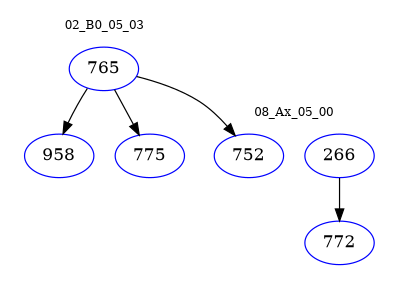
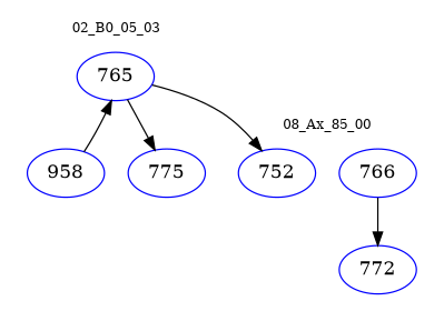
  digraph {
    node [color=blue]
    edge [color=black]
-   n1 [label=266]
+   n1 [label=766]
    n2 [label=752]
    n3 [label=772]
    n4 [label=765]
    n5 [label=958]
    n6 [label=775]
    subgraph cluster_1 {
      color=white
      fontsize=10
-     label="08_Ax_05_00"
+     label="08_Ax_85_00"
      n1
      n2
      n3
    }
    subgraph cluster_2 {
      color=white
      fontsize=10
      label="02_B0_05_03"
      n4
      n5
      n6
    }
    n1 -> n3
    n4 -> n2
-   n4 -> n5
+   n5 -> n4
    n4 -> n6
  }
